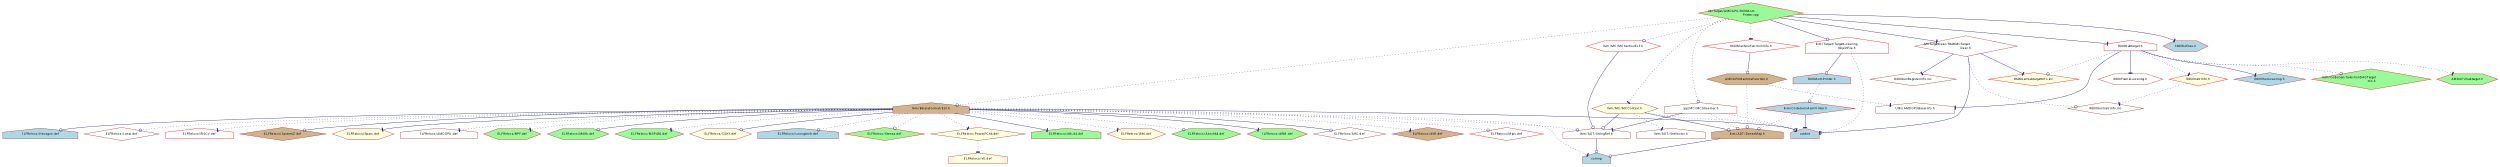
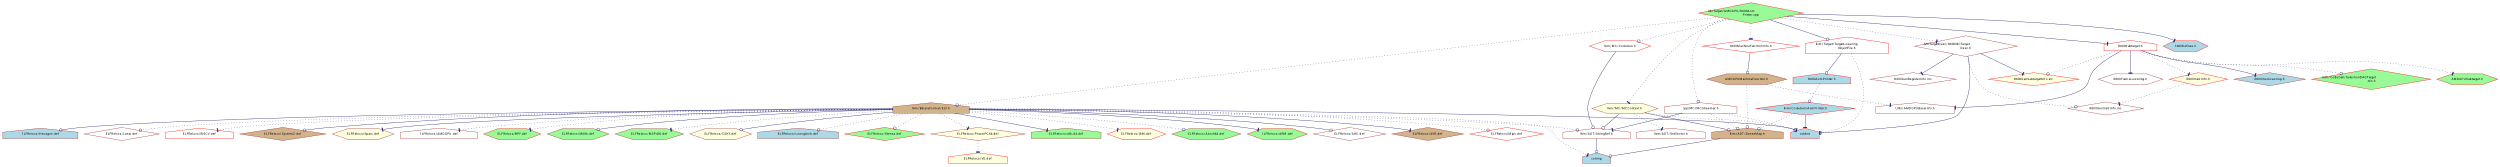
  digraph {
    fontname=Roboto
    node [color=brown fillcolor=white fontname=Roboto fontsize=10 shape=diamond style=filled]
    edge [arrowhead=odot color=midnightblue fontname=Roboto fontsize=10 labelfontname=Helvetica labelfontsize=10 style=dotted]
    n1 [color=red fillcolor=palegreen fontcolor=black height=0.2 label="lib/Target/AMDGPU/R600Asm\lPrinter.cpp" width=0.4]
    n2 [height=0.2 label="MCTargetDesc/R600MCTarget\lDesc.h" width=0.4]
    n3 [color=red fillcolor=lightblue height=0.2 label="R600Defines.h" shape=hexagon width=0.4]
    n4 [color=red height=0.2 label="R600MachineFunctionInfo.h" width=0.4]
    n5 [color=red height=0.2 label="R600Subtarget.h" shape=house width=0.4]
    n6 [fillcolor=tan height=0.2 label="llvm/BinaryFormat/ELF.h" shape=house width=0.4]
    n7 [fillcolor=lightyellow height=0.2 label="llvm/MC/MCContext.h" shape=hexagon width=0.4]
-   n8 [color=red height=0.2 label="llvm/MC/MCSectionELF.h" shape=hexagon width=0.4]
+   n8 [color=red height=0.2 label="llvm/MC/CodeGen.h" shape=hexagon width=0.4]
    n9 [height=0.2 label="cpp/MC/MCStreamer.h" shape=house width=0.4]
    n10 [color=red height=0.2 label="llvm/Target/TargetLowering\lObjectFile.h" shape=house width=0.4]
    n11 [color=red fillcolor=lightblue height=0.2 label="R600AsmPrinter.h" shape=house width=0.4]
    n12 [color=red fillcolor=lightblue height=0.2 label="llvm/CodeGen/AsmPrinter.h" width=0.4]
    n13 [color=red fillcolor=lightblue height=0.2 label=cstdint shape=house width=0.4]
    n14 [height=0.2 label="R600GenRegisterInfo.inc" width=0.4]
    n15 [height=0.2 label="R600GenInstrInfo.inc" width=0.4]
    n16 [color=red fillcolor=lightyellow height=0.2 label="R600GenSubtargetInfo.inc" width=0.4]
    n17 [fillcolor=tan height=0.2 label="AMDGPUMachineFunction.h" shape=hexagon width=0.4]
    n18 [height=0.2 label="Utils/AMDGPUBaseInfo.h" shape=house width=0.4]
    n19 [color=red fillcolor=palegreen height=0.2 label="AMDGPUSubtarget.h" shape=hexagon width=0.4]
    n20 [height=0.2 label="R600FrameLowering.h" shape=hexagon width=0.4]
    n21 [fillcolor=lightblue height=0.2 label="R600ISelLowering.h" width=0.4]
    n22 [color=red fillcolor=lightyellow height=0.2 label="R600InstrInfo.h" width=0.4]
    n23 [color=red fillcolor=palegreen height=0.2 label="llvm/CodeGen/SelectionDAGTarget\lInfo.h" width=0.4]
    n24 [fillcolor=lightblue height=0.2 label=cstring shape=house width=0.4]
    n25 [height=0.2 label="llvm/ADT/StringRef.h" shape=house width=0.4]
    n26 [fillcolor=palegreen height=0.2 label="ELFRelocs/x86_64.def" shape=house width=0.4]
    n27 [color=red fillcolor=lightyellow height=0.2 label="ELFRelocs/i386.def" shape=hexagon width=0.4]
    n28 [fillcolor=lightyellow height=0.2 label="ELFRelocs/PowerPC64.def" width=0.4]
    n29 [fillcolor=palegreen height=0.2 label="ELFRelocs/AArch64.def" shape=hexagon width=0.4]
    n30 [color=red fillcolor=palegreen height=0.2 label="ELFRelocs/ARM.def" shape=hexagon width=0.4]
    n31 [height=0.2 label="ELFRelocs/ARC.def" width=0.4]
    n32 [fillcolor=tan height=0.2 label="ELFRelocs/AVR.def" width=0.4]
    n33 [color=red height=0.2 label="ELFRelocs/Mips.def" width=0.4]
    n34 [fillcolor=lightblue height=0.2 label="ELFRelocs/Hexagon.def" shape=house width=0.4]
    n35 [height=0.2 label="ELFRelocs/Lanai.def" width=0.4]
    n36 [color=red height=0.2 label="ELFRelocs/RISCV.def" shape=house width=0.4]
    n37 [fillcolor=tan height=0.2 label="ELFRelocs/SystemZ.def" width=0.4]
    n38 [fillcolor=lightyellow height=0.2 label="ELFRelocs/Sparc.def" shape=hexagon width=0.4]
    n39 [height=0.2 label="ELFRelocs/AMDGPU.def" shape=house width=0.4]
    n40 [color=red fillcolor=palegreen height=0.2 label="ELFRelocs/BPF.def" shape=hexagon width=0.4]
    n41 [fillcolor=palegreen height=0.2 label="ELFRelocs/M68k.def" shape=hexagon width=0.4]
    n42 [fillcolor=palegreen height=0.2 label="ELFRelocs/MSP430.def" shape=hexagon width=0.4]
    n43 [fillcolor=lightyellow height=0.2 label="ELFRelocs/CSKY.def" shape=hexagon width=0.4]
    n44 [fillcolor=lightblue height=0.2 label="ELFRelocs/LoongArch.def" shape=house width=0.4]
    n45 [color=red fillcolor=palegreen height=0.2 label="ELFRelocs/Xtensa.def" width=0.4]
    n46 [fillcolor=tan height=0.2 label="llvm/ADT/DenseMap.h" shape=house width=0.4]
    n47 [height=0.2 label="llvm/ADT/SetVector.h" shape=house width=0.4]
    n48 [color=red fillcolor=lightyellow height=0.2 label="ELFRelocs/VE.def" shape=house width=0.4]
-   n1 -> n2 [arrowhead=tee style=solid]
+   n1 -> n2 [arrowhead=tee]
    n1 -> n3 [arrowhead=tee style=solid]
    n1 -> n4 [arrowhead=tee]
    n1 -> n5 [arrowhead=tee style=solid]
    n1 -> n6
    n1 -> n7 [arrowhead=tee]
    n1 -> n8
    n1 -> n9
    n1 -> n10 [style=solid]
    n2 -> n13 [arrowhead=tee style=solid]
    n2 -> n14 [arrowhead=tee style=solid]
    n2 -> n15
    n2 -> n16 [arrowhead=tee style=solid]
    n4 -> n17 [style=solid]
    n5 -> n16
    n5 -> n18 [arrowhead=tee style=solid]
    n5 -> n19 [arrowhead=tee]
    n5 -> n20 [arrowhead=tee style=solid]
    n5 -> n21 [arrowhead=tee style=solid]
    n5 -> n22 [arrowhead=tee]
    n5 -> n23
    n6 -> n13 [arrowhead=tee style=solid]
    n6 -> n24 [arrowhead=tee]
    n6 -> n25
    n6 -> n26 [arrowhead=tee style=solid]
    n6 -> n27 [arrowhead=tee]
    n6 -> n28 [arrowhead=tee]
    n6 -> n29
    n6 -> n30 [arrowhead=tee style=solid]
    n6 -> n31 [style=solid]
-   n6 -> n32 [arrowhead=tee]
+   n6 -> n32 [arrowhead=tee style=solid]
    n6 -> n33
    n6 -> n34 [style=solid]
    n6 -> n35
    n6 -> n36 [arrowhead=tee]
    n6 -> n37 [style=solid]
    n6 -> n38 [arrowhead=tee style=solid]
    n6 -> n39 [arrowhead=tee]
    n6 -> n40 [arrowhead=tee]
    n6 -> n41 [style=solid]
    n6 -> n42 [arrowhead=tee]
    n6 -> n43 [style=solid]
    n6 -> n44
    n6 -> n45
    n7 -> n13
    n7 -> n25 [style=solid]
    n7 -> n46 [style=solid]
    n7 -> n47 [arrowhead=tee]
    n8 -> n25 [style=solid]
    n9 -> n13
    n9 -> n25 [arrowhead=tee style=solid]
    n9 -> n46
    n10 -> n11 [style=solid]
    n10 -> n13
    n11 -> n12
    n12 -> n13 [arrowhead=tee style=solid]
    n12 -> n46
    n17 -> n18 [arrowhead=tee]
    n17 -> n46
    n22 -> n15 [arrowhead=tee]
    n25 -> n24 [style=solid]
    n28 -> n48 [arrowhead=tee]
    n46 -> n24 [style=solid]
  }
